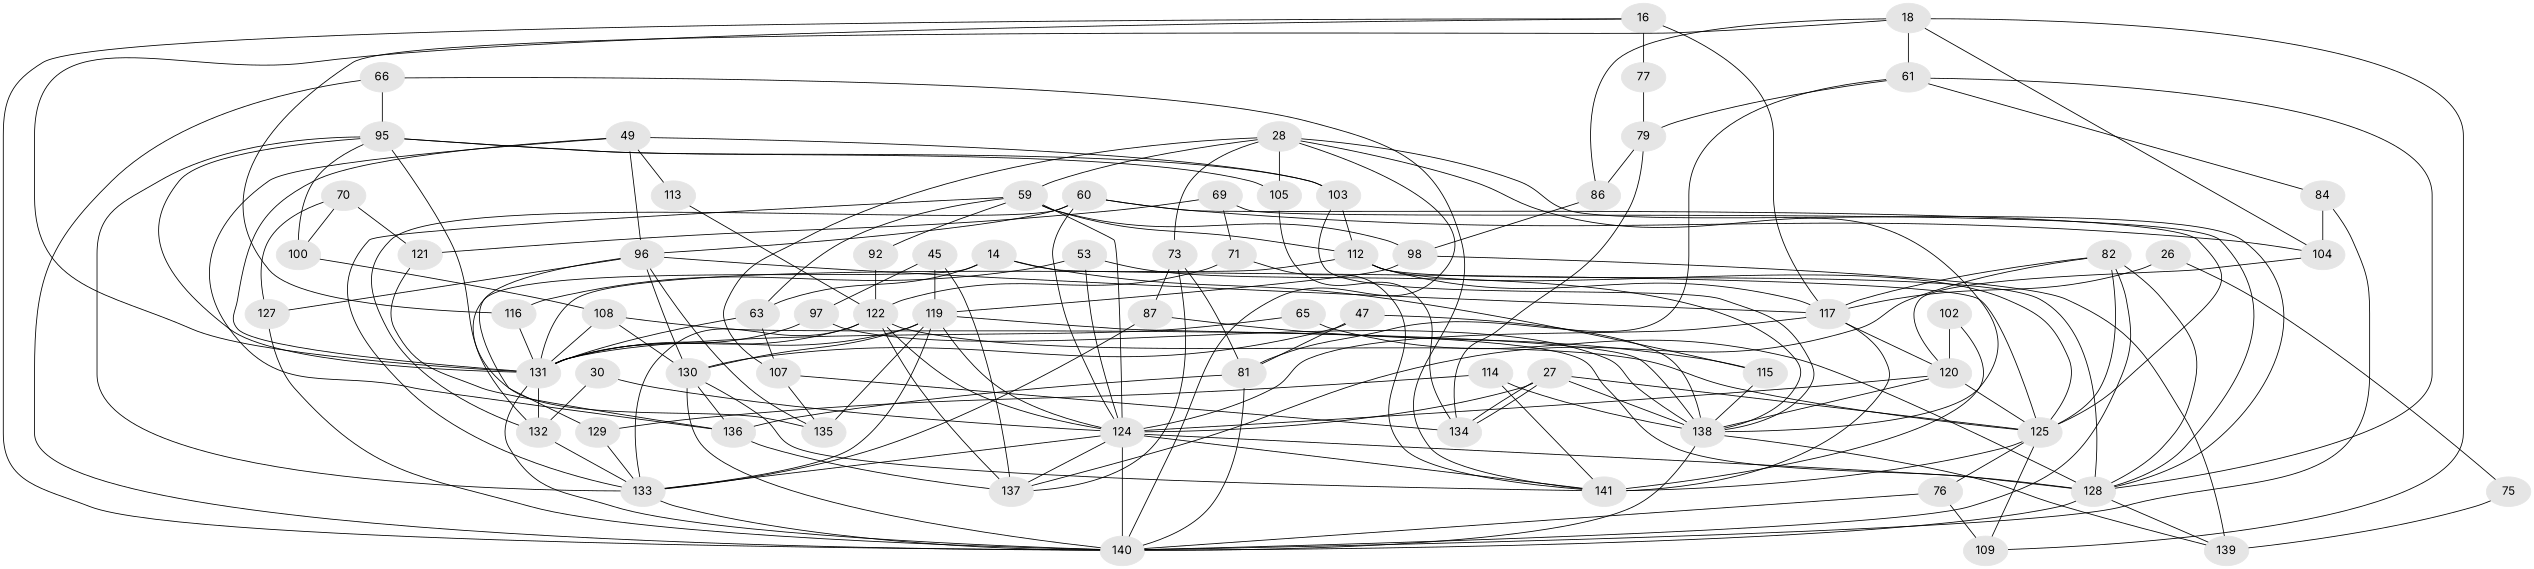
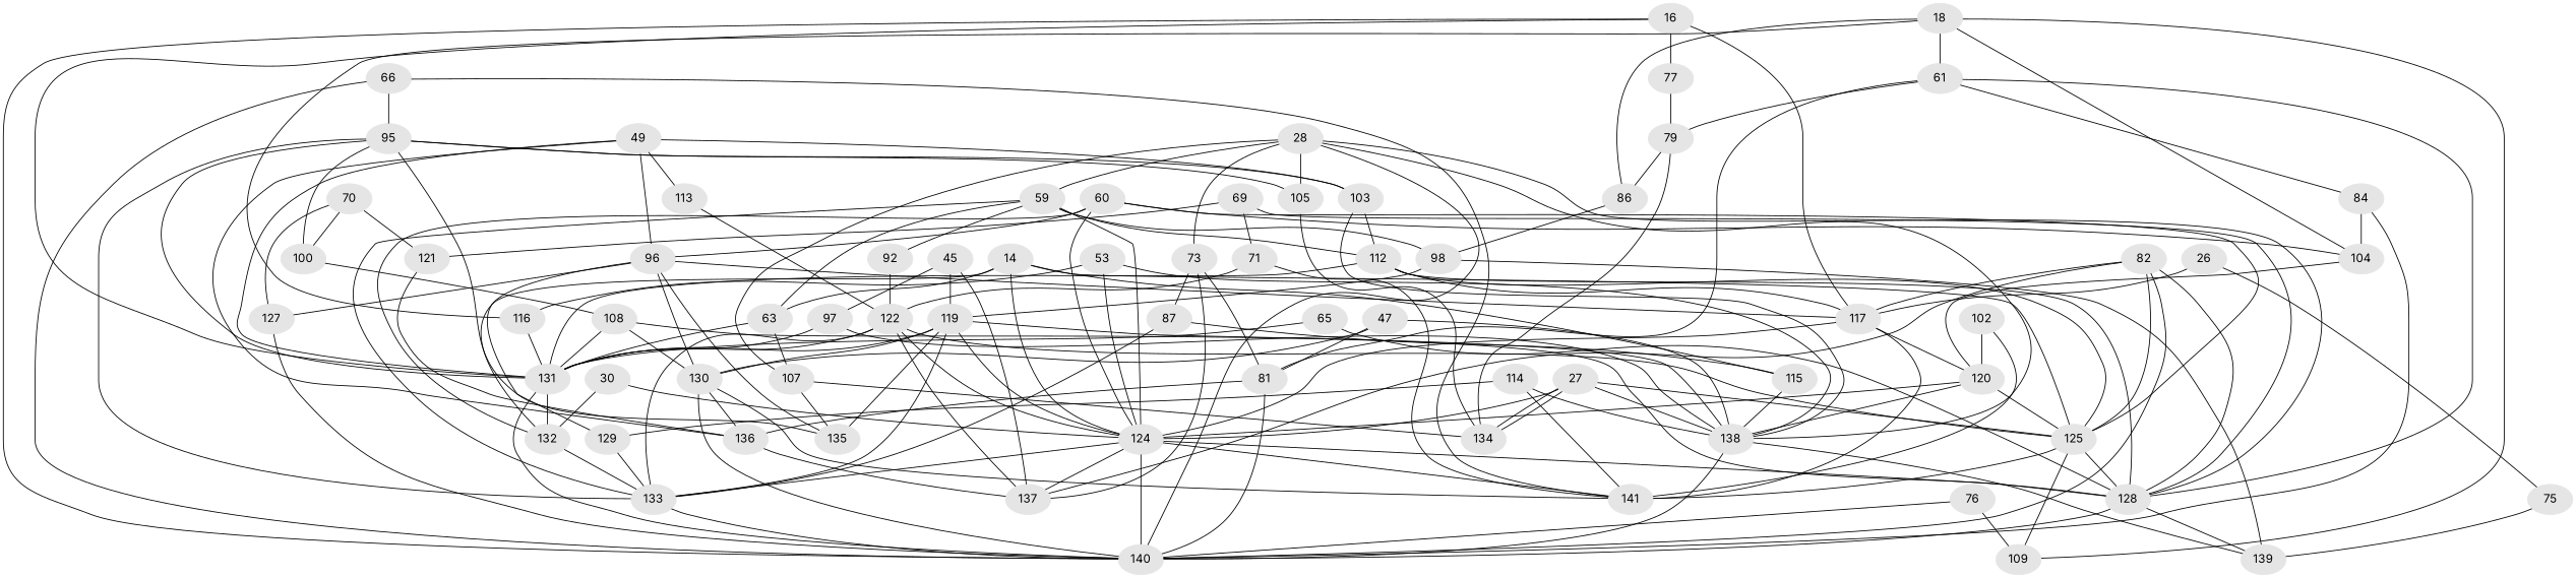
  graph {
    fontname=Inter
    node [color=gray90 fontname=Inter style=filled]
    edge [fontname=Inter]
    14
    63
    115
    124 [super="+13+110+88+51"]
    125 [super="+22+50"]
    132 [super="+106+111"]
    131 [super="+32+72+80"]
    107
    138 [super="+123+48"]
    140 [super="+41+56+118"]
    128 [super="+33+40+85"]
    137 [super="+55"]
    133 [super="+57+64+89+94"]
    141 [super="+78+126"]
    16
    77
    117 [super="+11+83"]
    79
    120 [super="+24+25"]
    18
    61
    86
    104
    109
    116 [super="+93"]
    81 [super="+12+21"]
    84
    98
    26
    75
    139 [super="+58"]
    27
    134
    28 [super="+15"]
    59 [super="+39"]
    73 [super="+19"]
    105
    92
    112 [super="+29+99"]
    87
    135 [super="+8"]
    30
    45 [super="+37"]
    97
    119 [super="+101+3"]
    130 [super="+91+54"]
    136 [super="+42"]
    47
    49
    96
    103
    113
    127
    129
    122 [super="+36"]
    53
    60
    65
    95 [super="+1+38"]
    100
    66
    69
    71
    121
    70
    108 [super="+67"]
    76
    82 [super="+62+68"]
    102
    114 [super="+90"]
    14 -- 63
    14 -- 115
+   14 -- 124
    14 -- 125
    14 -- 132 [weight=2]
    63 -- 131
    63 -- 107
    115 -- 138
    124 -- 140 [weight=2]
    124 -- 128 [weight=6]
    124 -- 137
    124 -- 133 [weight=2]
    124 -- 141
-   125 -- 76
+   125 -- 128
    125 -- 141 [weight=3]
    132 -- 133
    131 -- 132 [weight=2]
    131 -- 140
    107 -- 134
    107 -- 135
    138 -- 140
    138 -- 139
    128 -- 140
    128 -- 139
    133 -- 140
    16 -- 131
    16 -- 140
    16 -- 77
    16 -- 117 [weight=2]
    77 -- 79
    117 -- 124
    117 -- 141
    117 -- 120 [weight=2]
    79 -- 86
    79 -- 134
    120 -- 124
    120 -- 125
    120 -- 138 [weight=2]
    18 -- 61
    18 -- 86
    18 -- 104
    18 -- 109
    18 -- 116
    61 -- 128
    61 -- 79
    61 -- 81
    61 -- 84
    86 -- 98
    104 -- 120
    109 -- 125
    116 -- 131
    81 -- 140
    81 -- 136
    84 -- 140
    84 -- 104
    98 -- 139
    98 -- 119
    26 -- 117 [weight=2]
    26 -- 75
    75 -- 139
    27 -- 124
    27 -- 125
    27 -- 138
    27 -- 134
    27 -- 134
    28 -- 107
    28 -- 138
    28 -- 140
    28 -- 128
    28 -- 59
    28 -- 73
    28 -- 105 [weight=2]
    59 -- 63
    59 -- 124
    59 -- 133
    59 -- 98
    59 -- 92
    59 -- 112
    73 -- 137
    73 -- 81
    73 -- 87
    105 -- 134
    92 -- 122
    112 -- 125
    112 -- 131 [weight=2]
    112 -- 128
    112 -- 117
    87 -- 115
    87 -- 133
    30 -- 124
    30 -- 132
    45 -- 137
    45 -- 97
    45 -- 119 [weight=3]
    97 -- 131
    97 -- 138
    119 -- 124
    119 -- 131
    119 -- 138 [weight=3]
    119 -- 133 [weight=3]
    119 -- 135
    119 -- 130 [weight=2]
    130 -- 140
    130 -- 141
    130 -- 136
    136 -- 137
    47 -- 138
    47 -- 81
    47 -- 130
    49 -- 131
    49 -- 136
    49 -- 96
    49 -- 103
    49 -- 113
    96 -- 117 [weight=2]
    96 -- 135
    96 -- 130
    96 -- 127
    96 -- 129
    103 -- 138
    103 -- 112
    113 -- 122
    127 -- 140
    129 -- 133
    122 -- 124 [weight=2]
    122 -- 125
    122 -- 131 [weight=3]
    122 -- 137 [weight=2]
    122 -- 133
    53 -- 124
    53 -- 138
    53 -- 116 [weight=2]
    60 -- 124
    60 -- 125
    60 -- 132
    60 -- 104
    60 -- 96
    65 -- 131
    65 -- 128
    95 -- 131
    95 -- 133
    95 -- 105
    95 -- 135
    95 -- 103
    95 -- 100
    100 -- 108
    66 -- 140
    66 -- 141
    66 -- 95
    69 -- 128
    69 -- 71
    69 -- 121
    71 -- 141
    71 -- 122
    121 -- 136
    70 -- 127
    70 -- 100
    70 -- 121
    108 -- 131 [weight=2]
    108 -- 128 [weight=2]
    108 -- 130
    76 -- 140
    76 -- 109
    82 -- 125 [weight=2]
    82 -- 140
    82 -- 128
    82 -- 137
    82 -- 117
    102 -- 141
    102 -- 120
    114 -- 138 [weight=2]
    114 -- 141
    114 -- 129
  }
